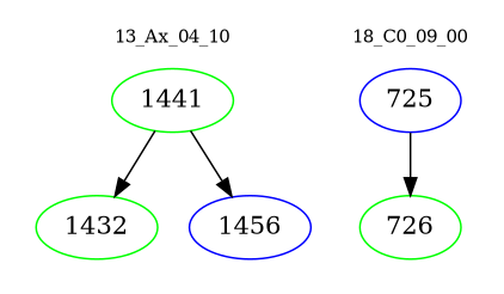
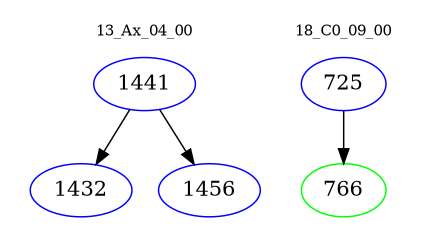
  digraph {
    node [color=blue]
    edge [color=black]
-   n1 [color=green label=1441]
-   n2 [color=green label=1432]
+   n1 [label=1441]
+   n2 [label=1432]
    n3 [label=1456]
    n4 [label=725]
-   n5 [color=green label=726]
+   n5 [color=green label=766]
    subgraph cluster_1 {
      color=white
      fontsize=10
-     label="13_Ax_04_10"
+     label="13_Ax_04_00"
      n1
      n2
      n3
    }
    subgraph cluster_2 {
      color=white
      fontsize=10
      label="18_C0_09_00"
      n4
      n5
    }
    n1 -> n2
    n1 -> n3
    n4 -> n5
  }
